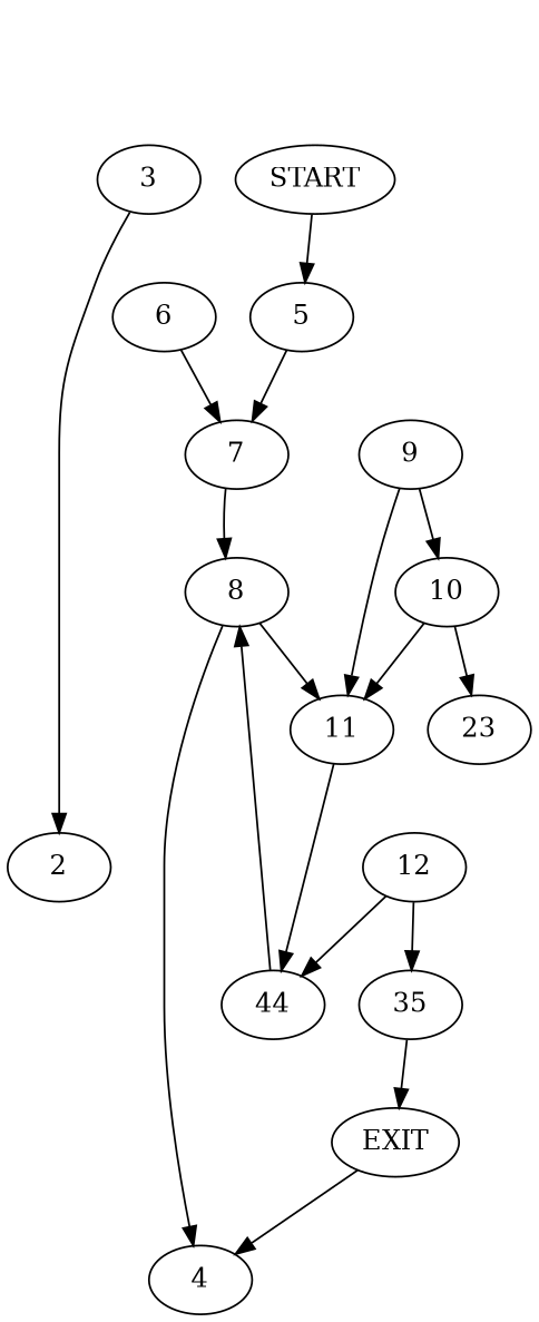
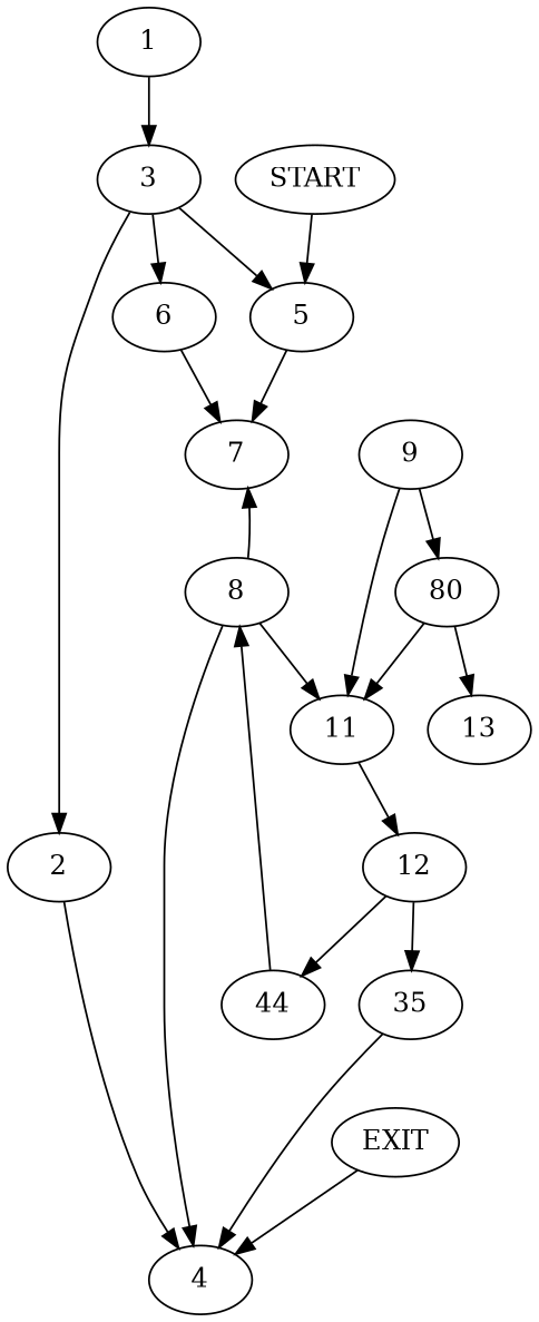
  digraph {
    fontname="DejaVu Serif"
    node [fontname="DejaVu Serif"]
    edge [fontname="DejaVu Serif"]
    n1 [label=START]
    5
+   1
    3
    2
    4
    6
    7
    n9 [label=EXIT]
    8
    11
    9
-   10
-   13 [label=23]
+   10 [label=80]
+   13
    12
    n16 [label=44]
    n17 [label=35]
    n1 -> 5
    5 -> 7
+   1 -> 3
+   3 -> 5
    3 -> 2
+   3 -> 6
+   2 -> 4
    6 -> 7
-   7 -> 8
+   8 -> 7
    n9 -> 4
    8 -> 4
    8 -> 11
-   11 -> n16
+   11 -> 12
    9 -> 11
    9 -> 10
    10 -> 11
    10 -> 13
    12 -> n16
    12 -> n17
    n16 -> 8
-   n17 -> n9
+   n17 -> 4
  }
